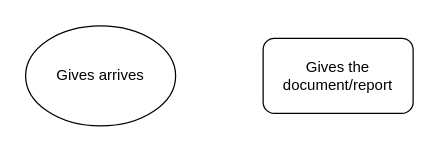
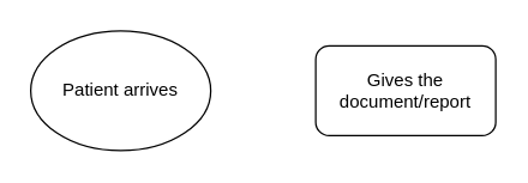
  <mxCell id="0" />
  <mxCell id="1" parent="0" />
- <mxCell id="2" value="Gives arrives" style="ellipse;whiteSpace=wrap;html=1;" vertex="1" parent="1"><mxGeometry x="20" y="20" width="120" height="80" as="geometry" /></mxCell>
+ <mxCell id="2" value="Patient arrives" style="ellipse;whiteSpace=wrap;html=1;" vertex="1" parent="1"><mxGeometry x="20" y="20" width="120" height="80" as="geometry" /></mxCell>
  <mxCell id="3" value="Gives the document/report" style="rounded=1;whiteSpace=wrap;html=1;" vertex="1" parent="1"><mxGeometry x="210" y="30" width="120" height="60" as="geometry" /></mxCell>
